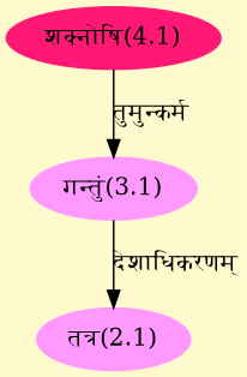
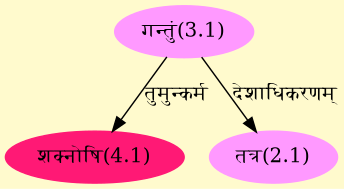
  digraph {
    bgcolor=lemonchiffon1
    compound=true
    rankdir=BT
    node [color="#FF99FF" style=filled]
    edge [dir=back]
    n1 [color="#FF1975" label="शक्नोषि(4.1)"]
    n2 [label="गन्तुं(3.1)"]
    n3 [label="तत्र(2.1)"]
-   n2 -> n1 [label="तुमुन्कर्म"]
+   n1 -> n2 [label="तुमुन्कर्म"]
    n3 -> n2 [label="देशाधिकरणम्"]
  }
